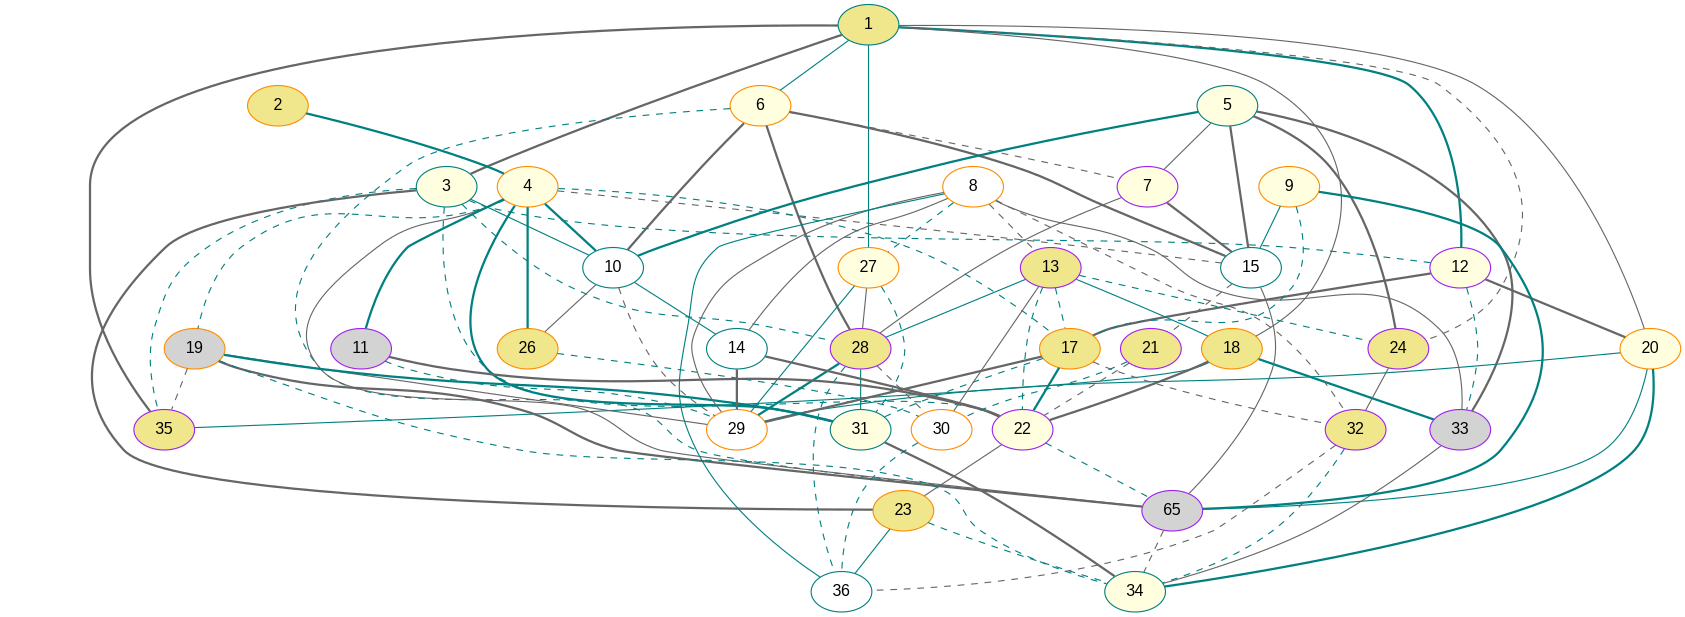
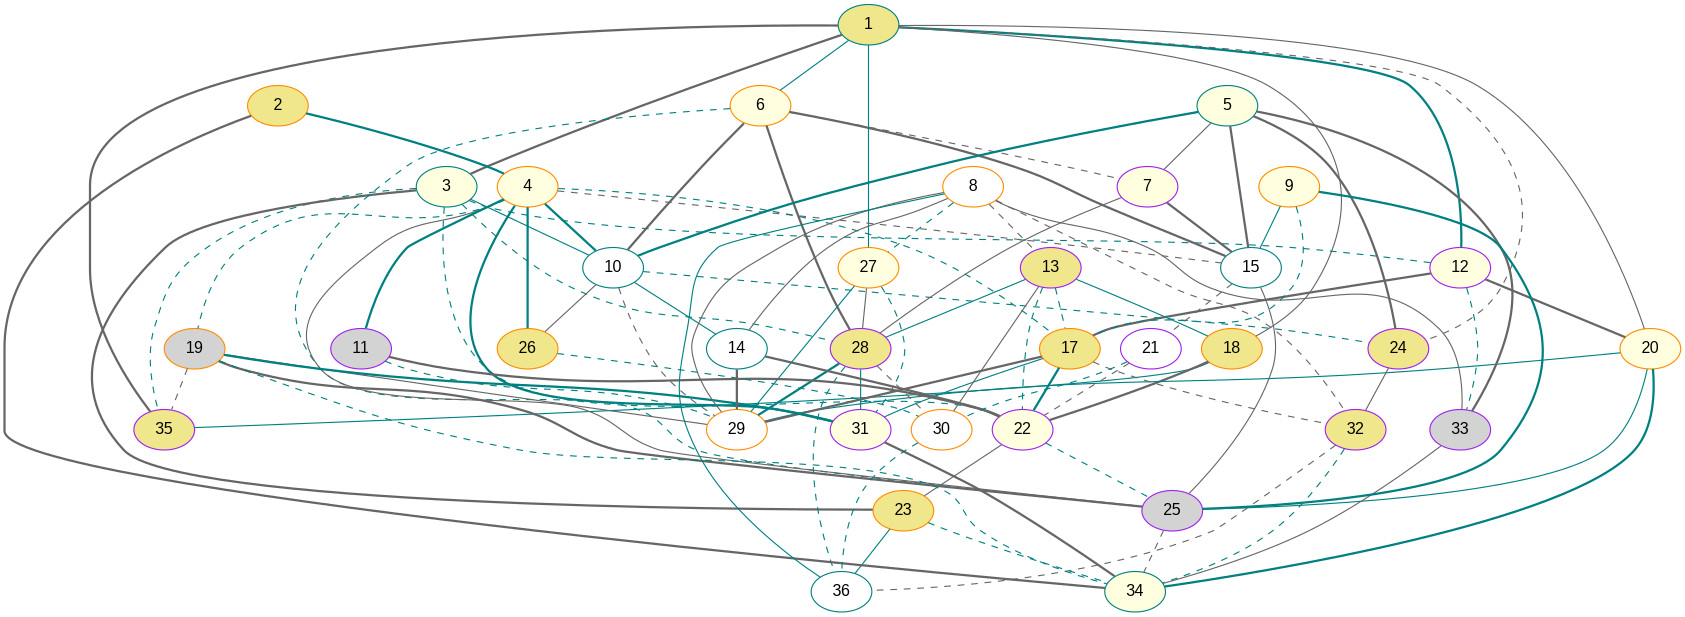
  graph {
    fontname="Liberation Sans"
    node [color=darkorange fillcolor=lightyellow fontname="Liberation Sans" style=filled]
    edge [color=teal fontname="Liberation Sans" style=dashed weight=1.0]
    1 [color=teal fillcolor=khaki]
    3 [color=teal]
    6
    12 [color=purple]
    18 [fillcolor=khaki]
    20
    24 [color=purple fillcolor=khaki]
    27
    35 [color=purple fillcolor=khaki]
    10 [color=teal fillcolor=white]
    22 [color=purple]
    23 [fillcolor=khaki]
    28 [color=purple fillcolor=khaki]
    15 [color=teal fillcolor=white]
-   25 [color=purple fillcolor=lightgrey label=65]
+   25 [color=purple fillcolor=lightgrey]
    7 [color=purple]
    17 [fillcolor=khaki]
    33 [color=purple fillcolor=lightgrey]
    34 [color=teal]
    29 [fillcolor=white]
    32 [color=purple fillcolor=khaki]
-   31 [color=teal]
+   31 [color=purple]
    4
    2 [fillcolor=khaki]
    11 [color=purple fillcolor=lightgrey]
    19 [fillcolor=lightgrey]
    26 [fillcolor=khaki]
    14 [color=teal fillcolor=white]
    36 [color=teal fillcolor=white]
    30 [fillcolor=white]
-   21 [color=purple fillcolor=khaki]
+   21 [color=purple fillcolor=white]
    5 [color=teal]
    8 [fillcolor=white]
    13 [color=purple fillcolor=khaki]
    9
    1 -- 3 [color=gray40 style=bold]
    1 -- 6 [style=solid]
    1 -- 12 [style=bold]
    1 -- 18 [color=gray40 style=solid]
    1 -- 20 [color=gray40 style=solid]
    1 -- 24 [color=gray40]
    1 -- 27 [style=solid weight=2.0]
    1 -- 35 [color=gray40 style=bold]
    3 -- 12
    3 -- 35
    3 -- 10 [style=solid]
    3 -- 22
    3 -- 23 [color=gray40 style=bold]
    3 -- 28
    6 -- 10 [color=gray40 style=bold]
    6 -- 28 [color=gray40 style=bold]
    6 -- 15 [color=gray40 style=bold]
    6 -- 25
    6 -- 7 [color=gray40]
    12 -- 20 [color=gray40 style=bold]
    12 -- 17 [color=gray40 style=bold]
    12 -- 33
    18 -- 35 [style=solid]
    18 -- 22 [color=gray40 style=bold]
-   18 -- 33 [style=bold]
    20 -- 25 [style=solid]
    20 -- 34 [style=bold]
    20 -- 29 [style=solid]
    24 -- 32 [color=gray40 style=solid]
    27 -- 28 [color=gray40 style=solid]
    27 -- 29 [style=solid]
    27 -- 31
-   13 -- 24 [weight=2.0]
+   10 -- 24 [weight=2.0]
    10 -- 29 [color=gray40]
    10 -- 26 [color=gray40 style=solid]
    10 -- 14 [style=solid]
    22 -- 23 [color=gray40 style=solid]
    22 -- 25
    23 -- 34
    23 -- 36 [style=solid]
    28 -- 29 [style=bold]
    28 -- 31 [style=solid]
    28 -- 36
    28 -- 30 [color=gray40]
    15 -- 25 [color=gray40 style=solid weight=2.0]
    15 -- 21 [color=gray40]
    25 -- 34 [color=gray40]
    7 -- 28 [color=gray40 style=solid]
    7 -- 15 [color=gray40 style=bold]
    17 -- 22 [style=bold]
    17 -- 29 [color=gray40 style=bold]
    17 -- 32 [color=gray40]
-   17 -- 31
+   17 -- 31 [style=solid]
    33 -- 34 [color=gray40 style=solid]
    32 -- 34
    32 -- 36 [color=gray40]
    31 -- 34 [color=gray40 style=bold]
    4 -- 10 [style=bold]
    4 -- 15 [color=gray40]
    4 -- 25 [color=gray40 style=solid]
    4 -- 17
    4 -- 31 [style=bold]
    4 -- 11 [style=bold]
    4 -- 19
    4 -- 26 [style=bold]
+   2 -- 34 [color=gray40 style=bold]
    2 -- 4 [style=bold]
    11 -- 22 [color=gray40 style=bold]
    11 -- 29
    19 -- 35 [color=gray40]
    19 -- 25 [color=gray40 style=bold]
    19 -- 34
    19 -- 29 [color=gray40 style=solid]
    19 -- 31 [style=bold]
    26 -- 30
    14 -- 22 [color=gray40 style=bold]
    14 -- 29 [color=gray40 style=bold]
    30 -- 36
    21 -- 22 [color=gray40]
    21 -- 30
    5 -- 24 [color=gray40 style=bold]
    5 -- 10 [style=bold]
    5 -- 15 [color=gray40 style=bold]
    5 -- 7 [color=gray40 style=solid]
    5 -- 33 [color=gray40 style=bold]
    8 -- 27
    8 -- 33 [color=gray40 style=solid]
    8 -- 29 [color=gray40 style=solid]
    8 -- 32 [color=gray40]
    8 -- 14 [color=gray40 style=solid]
    8 -- 36 [style=solid]
    8 -- 13 [color=gray40]
    13 -- 18 [style=solid]
    13 -- 22
    13 -- 28 [style=solid]
    13 -- 17
    13 -- 30 [color=gray40 style=solid]
    9 -- 15 [style=solid]
    9 -- 25 [style=bold weight=2.0]
    9 -- 17
  }
